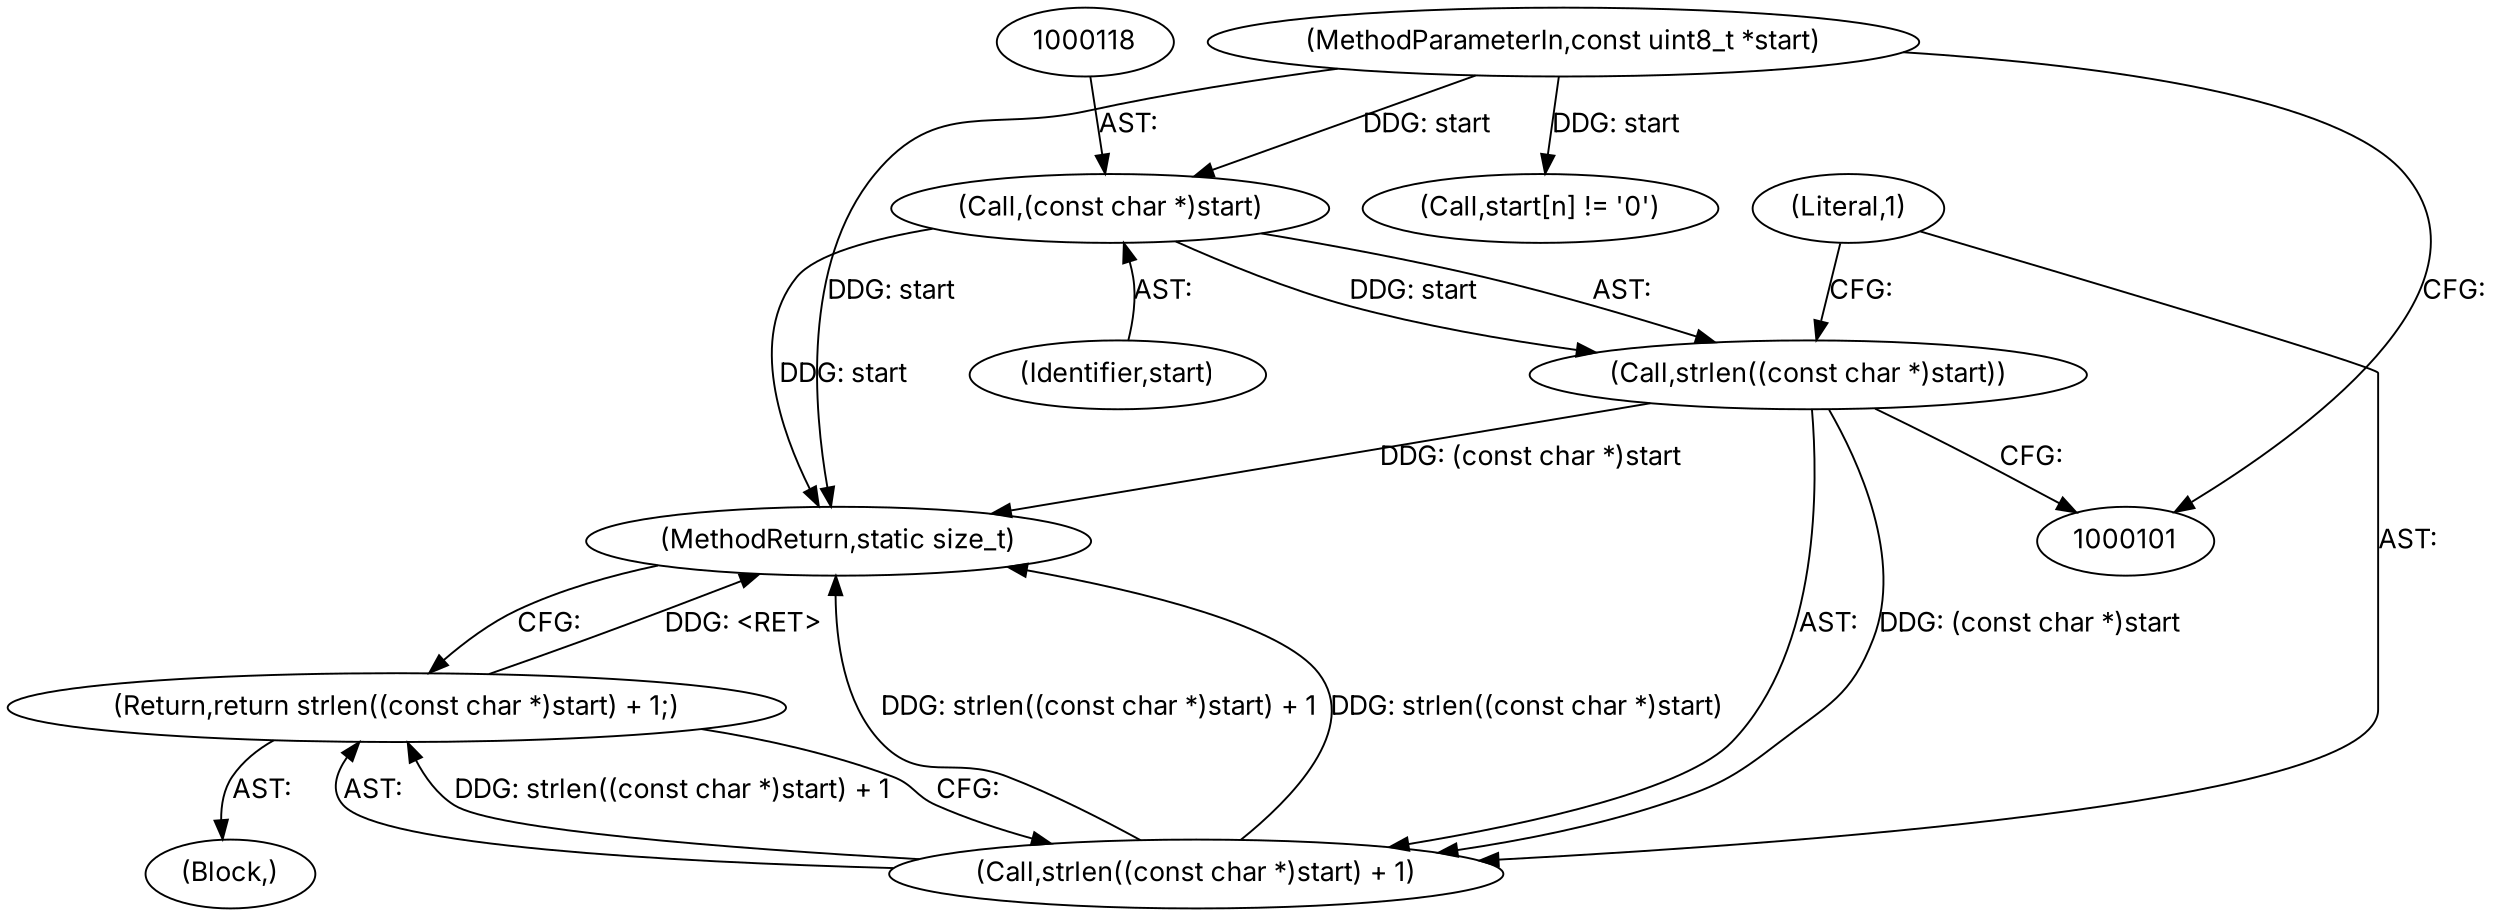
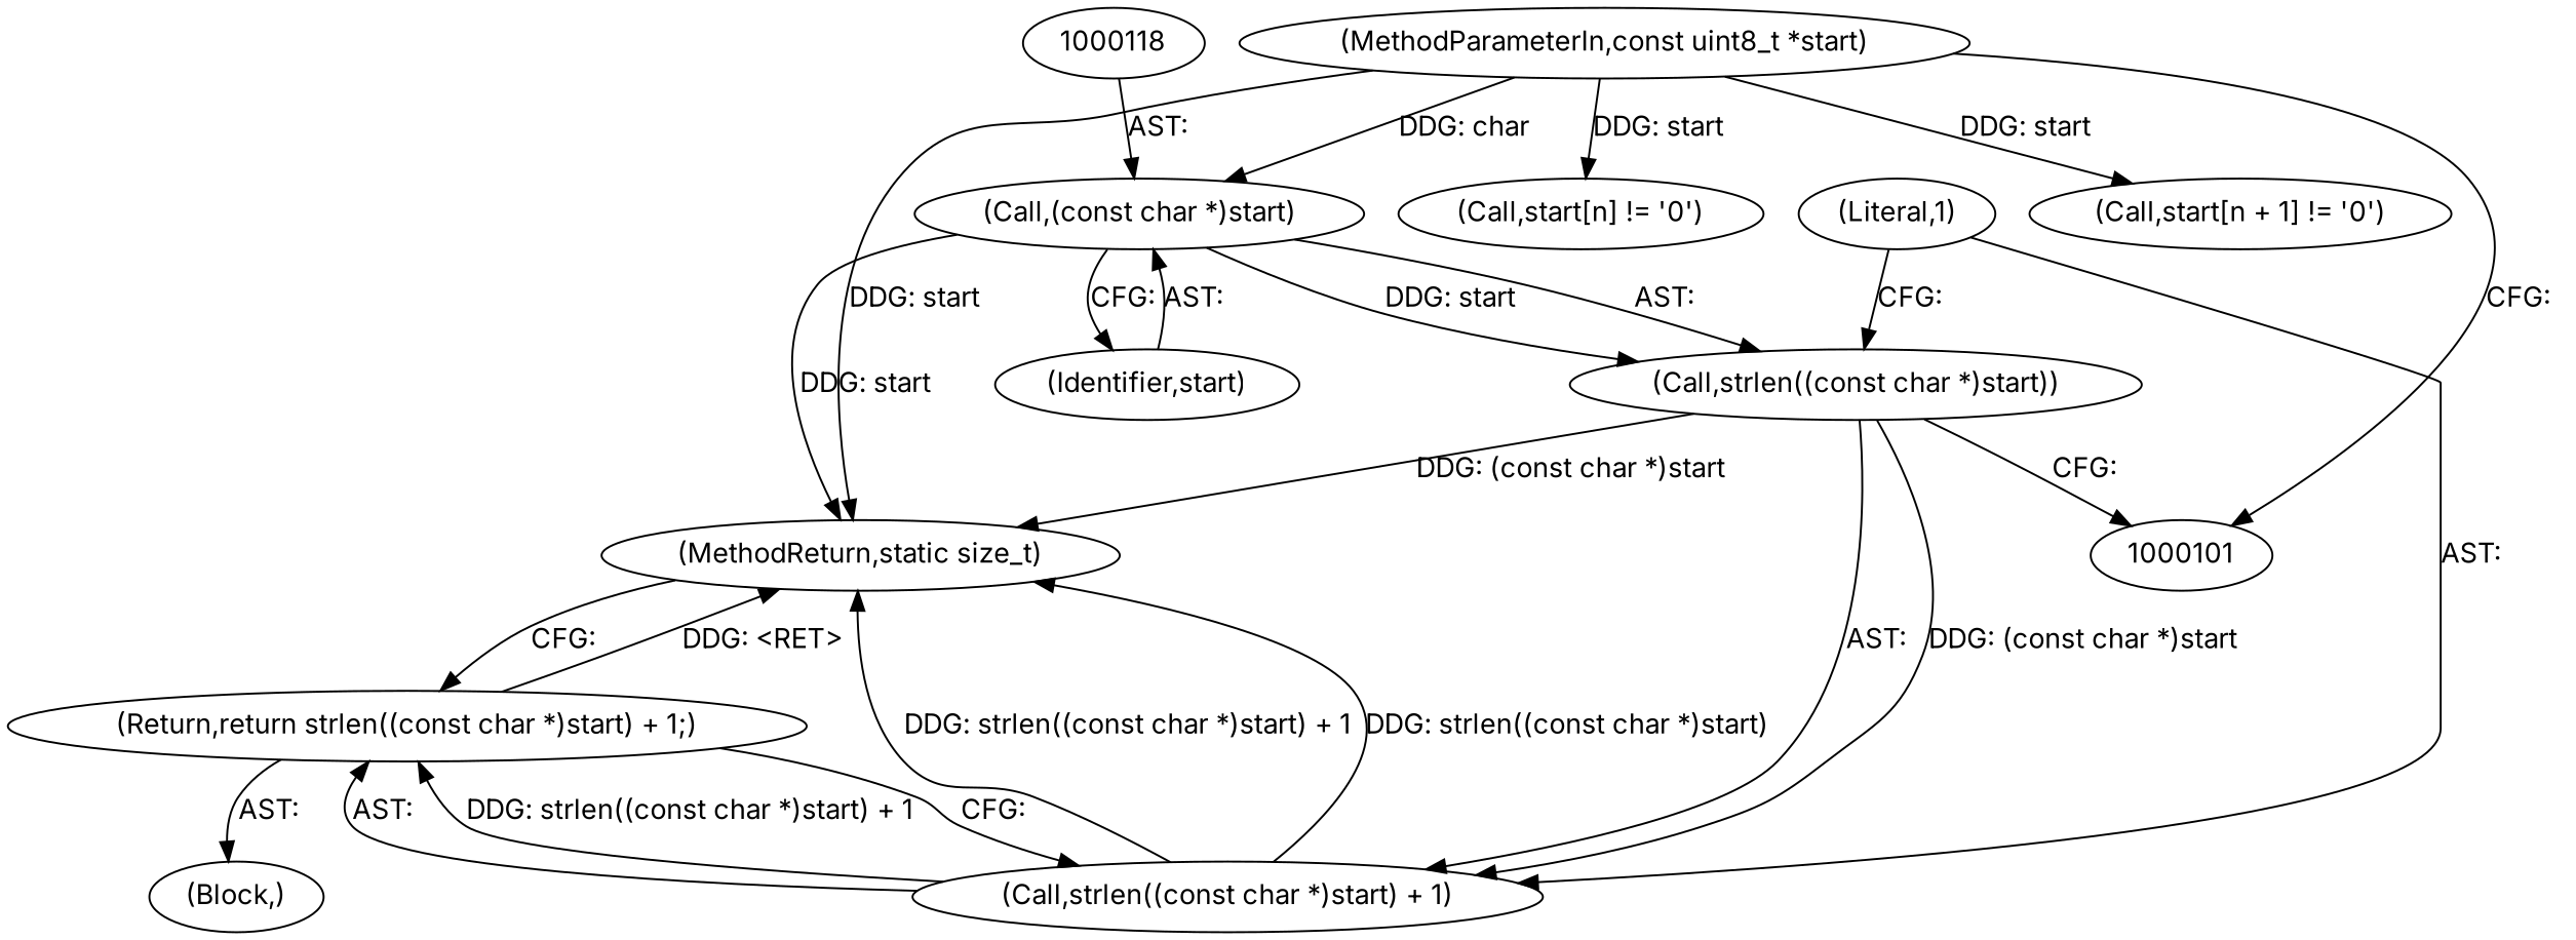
  digraph {
    fontname=Inter
    node [fontname=Inter]
    edge [fontname=Inter]
    n1 [label="(Call,(const char *)start)"]
    n2 [label="(Call,strlen((const char *)start))"]
    n3 [label="(MethodReturn,static size_t)"]
    n4 [label="(Identifier,start)"]
    1000101
    n6 [label="(Call,strlen((const char *)start) + 1)"]
    n7 [label="(Return,return strlen((const char *)start) + 1;)"]
    n8 [label="(MethodParameterIn,const uint8_t *start)"]
    n9 [label="(Call,start[n] != '\0')"]
+   n10 [label="(Call,start[n + 1] != '\0')"]
    n11 [label="(Block,)"]
    n12 [label="(Literal,1)"]
    1000118
    n1 -> n2 [label="AST: "]
    n1 -> n2 [label="DDG: start"]
    n1 -> n3 [label="DDG: start"]
+   n1 -> n4 [label="CFG: "]
    n2 -> n3 [label="DDG: (const char *)start"]
    n2 -> 1000101 [label="CFG: "]
    n2 -> n6 [label="AST: "]
    n2 -> n6 [label="DDG: (const char *)start"]
    n3 -> n7 [label="CFG: "]
    n4 -> n1 [label="AST: "]
    n6 -> n3 [label="DDG: strlen((const char *)start) + 1"]
    n6 -> n3 [label="DDG: strlen((const char *)start)"]
    n6 -> n7 [label="AST: "]
    n6 -> n7 [label="DDG: strlen((const char *)start) + 1"]
    n7 -> n3 [label="DDG: <RET>"]
    n7 -> n6 [label="CFG: "]
    n7 -> n11 [label="AST: "]
-   n8 -> n1 [label="DDG: start"]
+   n8 -> n1 [label="DDG: char"]
    n8 -> n3 [label="DDG: start"]
    n8 -> 1000101 [label="CFG: "]
    n8 -> n9 [label="DDG: start"]
+   n8 -> n10 [label="DDG: start"]
    n12 -> n2 [label="CFG: "]
    n12 -> n6 [label="AST: "]
    1000118 -> n1 [label="AST: "]
  }
